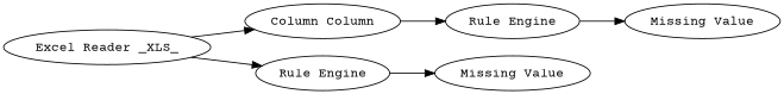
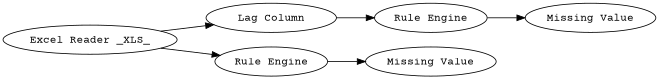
  digraph {
    rankdir=LR
    fontname="Courier Prime"
    node [fontname="Courier Prime"]
    edge [fontname="Courier Prime"]
    n1 [label="Excel Reader _XLS_"]
-   n2 [label="Column Column"]
+   n2 [label="Lag Column"]
    n3 [label="Rule Engine"]
    n4 [label="Rule Engine"]
    n5 [label="Missing Value"]
    n6 [label="Missing Value"]
    n1 -> n2
    n1 -> n3
    n2 -> n4
    n3 -> n6
    n4 -> n5
  }
